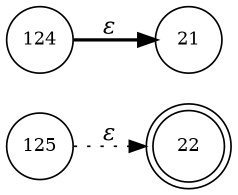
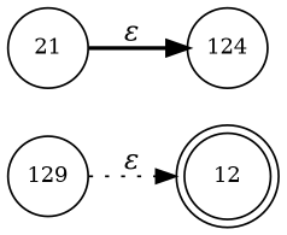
  digraph {
    rankdir=LR
    node [fixedsize=true fontsize=11 shape=circle peripheries=1]
    edge [fontname="Times-Italic"]
-   n1 [label=22 shape=doublecircle width=.6 peripheries=""]
+   n1 [label=12 shape=doublecircle width=.6 peripheries=""]
    n2 [label=21 width=.55]
    n3 [label=124 width=.55]
-   n4 [label=125 width=.55]
-   n3 -> n2 [label="&epsilon;" style=bold]
+   n4 [label=129 width=.55]
+   n2 -> n3 [label="&epsilon;" style=bold]
    n4 -> n1 [label="&epsilon;" style=dotted]
  }
